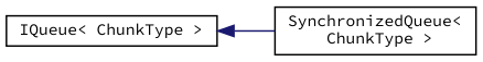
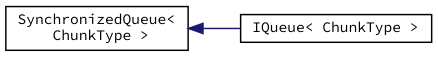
  digraph {
    rankdir=LR
    fontname="Source Code Pro"
    node [color=black fillcolor=white fontname="Source Code Pro" fontsize=10 shape=record style=filled]
    n1 [height=0.2 label="IQueue\< ChunkType \>" width=0.4]
    n2 [height=0.2 label="SynchronizedQueue\<\l ChunkType \>" width=0.4]
-   n1 -> n2 [color=midnightblue dir=back fontname="Source Code Pro" fontsize=10 labelfontname=Helvetica labelfontsize=10 style=solid]
+   n2 -> n1 [color=midnightblue dir=back fontname="Source Code Pro" fontsize=10 labelfontname=Helvetica labelfontsize=10 style=solid]
  }
